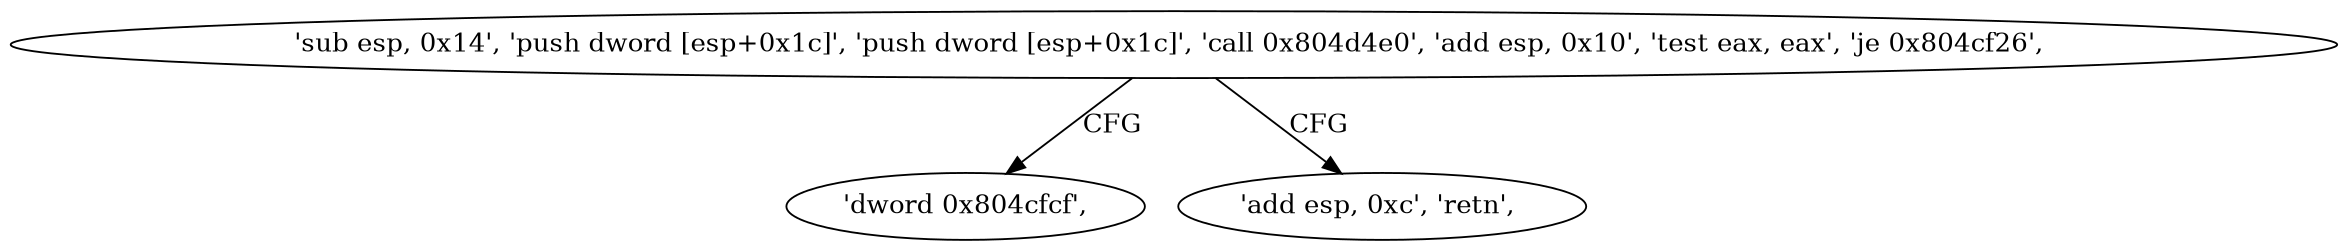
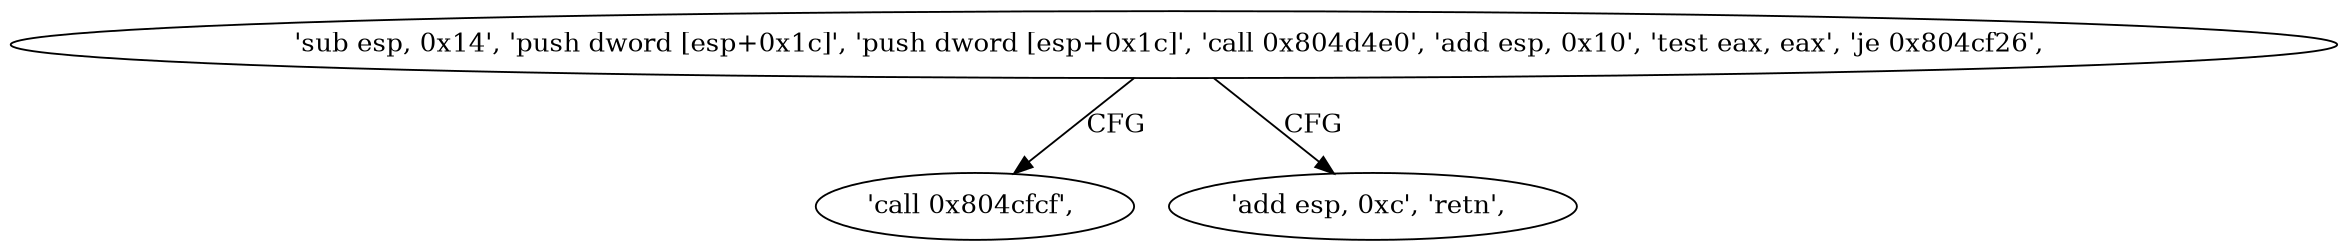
  digraph {
    n1 [label="'sub esp, 0x14', 'push dword [esp+0x1c]', 'push dword [esp+0x1c]', 'call 0x804d4e0', 'add esp, 0x10', 'test eax, eax', 'je 0x804cf26', "]
-   n2 [label="'dword 0x804cfcf',"]
+   n2 [label="'call 0x804cfcf', "]
    n3 [label="'add esp, 0xc', 'retn', "]
    n1 -> n2 [label=CFG]
    n1 -> n3 [label=CFG]
  }
